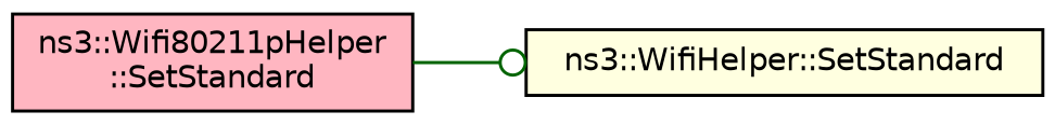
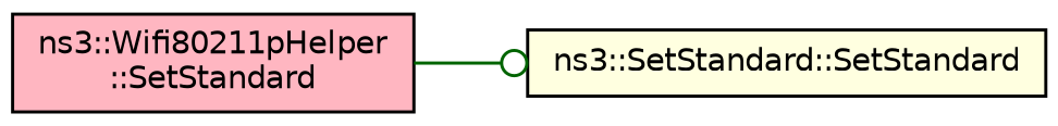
  digraph {
    rankdir=LR
    node [color=black fontname=Helvetica fontsize=10 shape=record style=filled]
    n1 [fillcolor=lightpink fontcolor=black height=0.2 label="ns3::Wifi80211pHelper\l::SetStandard" width=0.4]
-   n2 [fillcolor=lightyellow height=0.2 label="ns3::WifiHelper::SetStandard" width=0.4]
+   n2 [fillcolor=lightyellow height=0.2 label="ns3::SetStandard::SetStandard" width=0.4]
    n1 -> n2 [color=darkgreen fontname=Helvetica fontsize=10 labelfontname=Helvetica labelfontsize=10 style=solid arrowhead=odot]
  }
